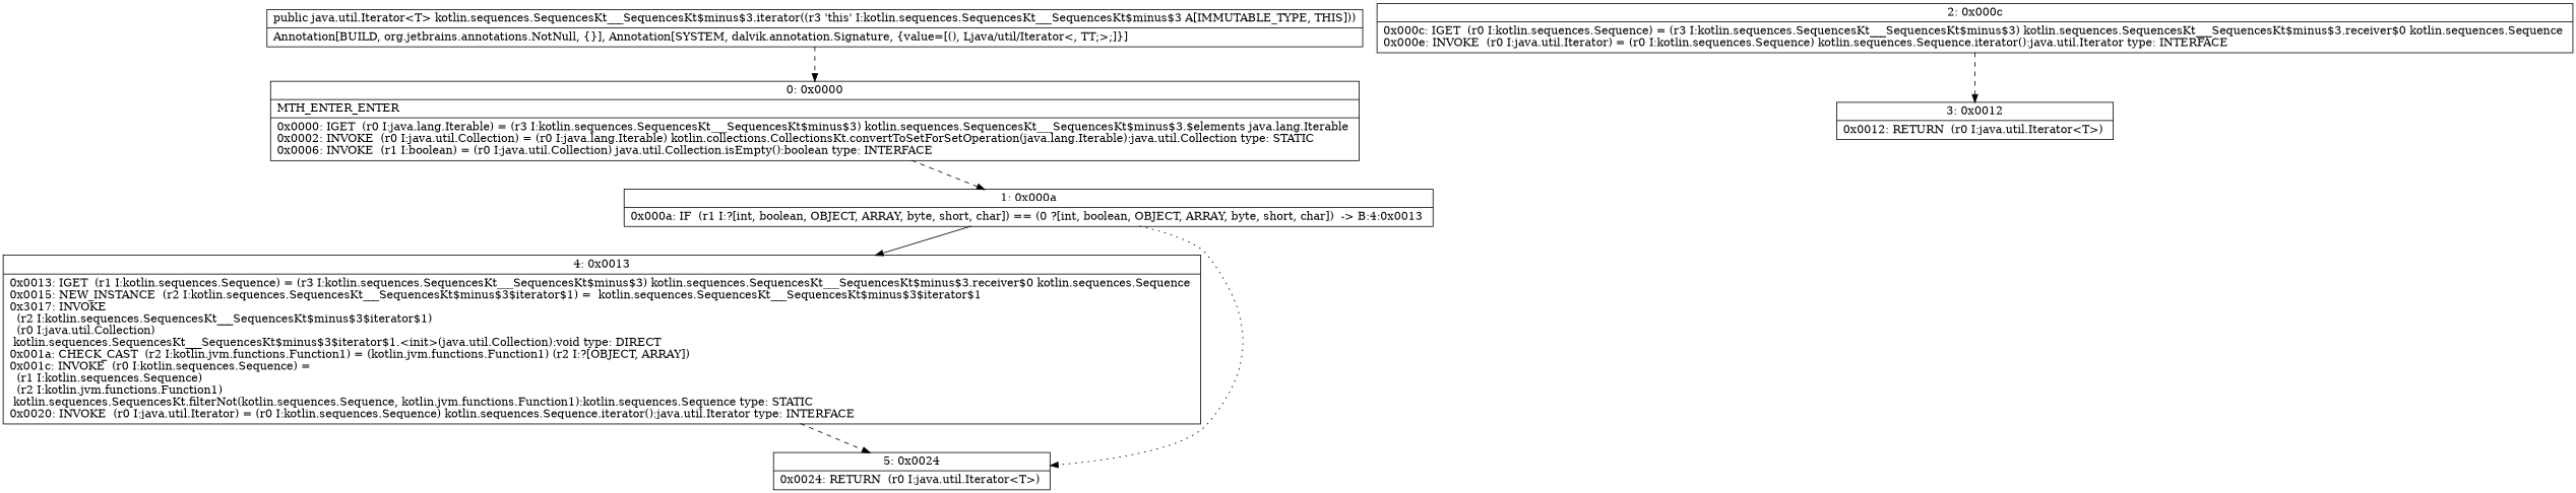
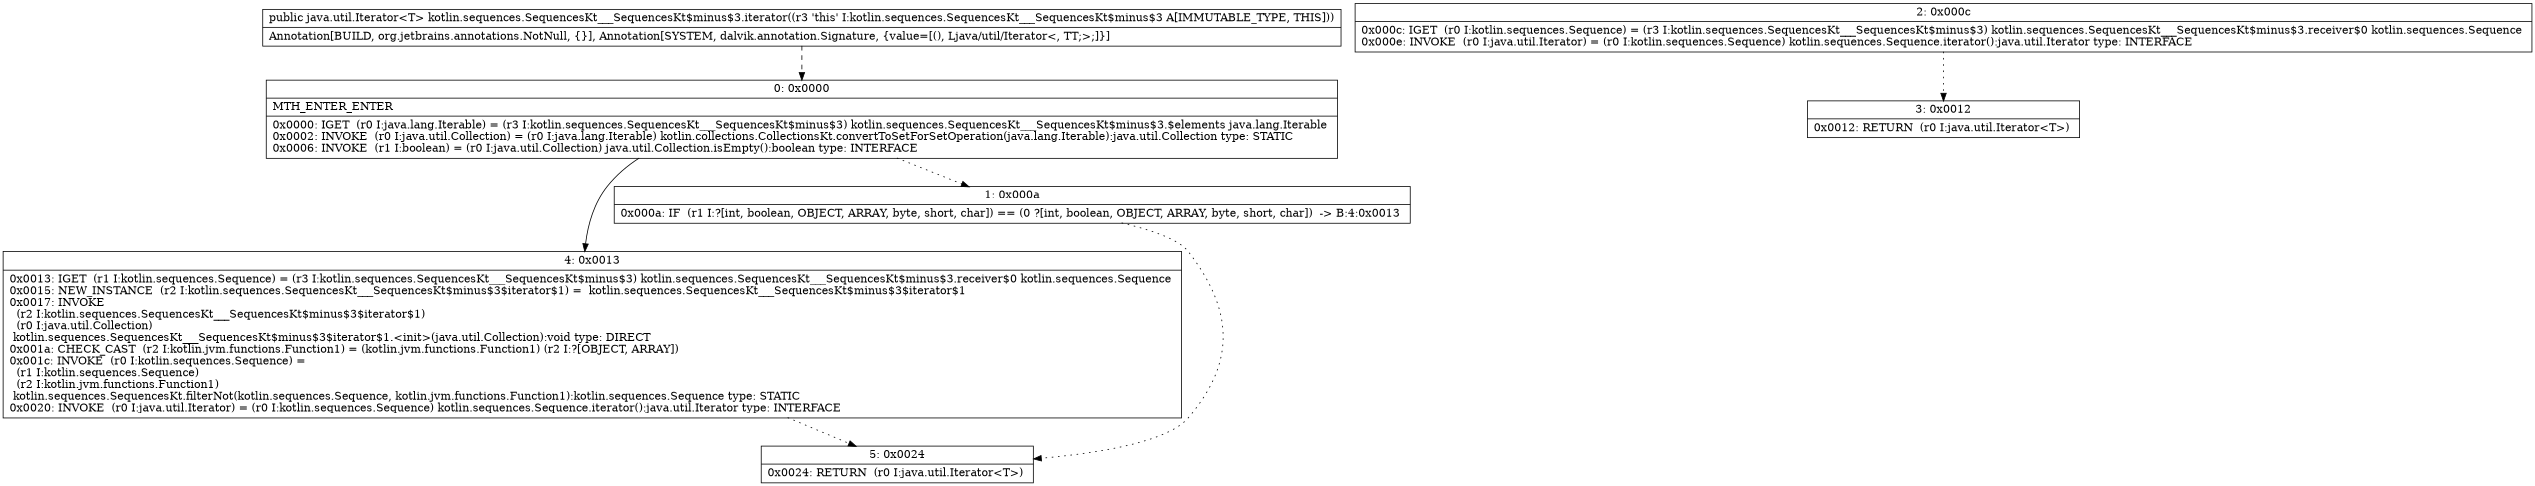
  digraph {
    node [shape=record]
    edge [style=dashed]
    n1 [label="{0\:\ 0x0000|MTH_ENTER_ENTER\l|0x0000: IGET  (r0 I:java.lang.Iterable) = (r3 I:kotlin.sequences.SequencesKt___SequencesKt$minus$3) kotlin.sequences.SequencesKt___SequencesKt$minus$3.$elements java.lang.Iterable \l0x0002: INVOKE  (r0 I:java.util.Collection) = (r0 I:java.lang.Iterable) kotlin.collections.CollectionsKt.convertToSetForSetOperation(java.lang.Iterable):java.util.Collection type: STATIC \l0x0006: INVOKE  (r1 I:boolean) = (r0 I:java.util.Collection) java.util.Collection.isEmpty():boolean type: INTERFACE \l}"]
    n2 [label="{1\:\ 0x000a|0x000a: IF  (r1 I:?[int, boolean, OBJECT, ARRAY, byte, short, char]) == (0 ?[int, boolean, OBJECT, ARRAY, byte, short, char])  \-\> B:4:0x0013 \l}"]
-   n3 [label="{4\:\ 0x0013|0x0013: IGET  (r1 I:kotlin.sequences.Sequence) = (r3 I:kotlin.sequences.SequencesKt___SequencesKt$minus$3) kotlin.sequences.SequencesKt___SequencesKt$minus$3.receiver$0 kotlin.sequences.Sequence \l0x0015: NEW_INSTANCE  (r2 I:kotlin.sequences.SequencesKt___SequencesKt$minus$3$iterator$1) =  kotlin.sequences.SequencesKt___SequencesKt$minus$3$iterator$1 \l0x3017: INVOKE  \l  (r2 I:kotlin.sequences.SequencesKt___SequencesKt$minus$3$iterator$1)\l  (r0 I:java.util.Collection)\l kotlin.sequences.SequencesKt___SequencesKt$minus$3$iterator$1.\<init\>(java.util.Collection):void type: DIRECT \l0x001a: CHECK_CAST  (r2 I:kotlin.jvm.functions.Function1) = (kotlin.jvm.functions.Function1) (r2 I:?[OBJECT, ARRAY]) \l0x001c: INVOKE  (r0 I:kotlin.sequences.Sequence) = \l  (r1 I:kotlin.sequences.Sequence)\l  (r2 I:kotlin.jvm.functions.Function1)\l kotlin.sequences.SequencesKt.filterNot(kotlin.sequences.Sequence, kotlin.jvm.functions.Function1):kotlin.sequences.Sequence type: STATIC \l0x0020: INVOKE  (r0 I:java.util.Iterator) = (r0 I:kotlin.sequences.Sequence) kotlin.sequences.Sequence.iterator():java.util.Iterator type: INTERFACE \l}"]
+   n3 [label="{4\:\ 0x0013|0x0013: IGET  (r1 I:kotlin.sequences.Sequence) = (r3 I:kotlin.sequences.SequencesKt___SequencesKt$minus$3) kotlin.sequences.SequencesKt___SequencesKt$minus$3.receiver$0 kotlin.sequences.Sequence \l0x0015: NEW_INSTANCE  (r2 I:kotlin.sequences.SequencesKt___SequencesKt$minus$3$iterator$1) =  kotlin.sequences.SequencesKt___SequencesKt$minus$3$iterator$1 \l0x0017: INVOKE  \l  (r2 I:kotlin.sequences.SequencesKt___SequencesKt$minus$3$iterator$1)\l  (r0 I:java.util.Collection)\l kotlin.sequences.SequencesKt___SequencesKt$minus$3$iterator$1.\<init\>(java.util.Collection):void type: DIRECT \l0x001a: CHECK_CAST  (r2 I:kotlin.jvm.functions.Function1) = (kotlin.jvm.functions.Function1) (r2 I:?[OBJECT, ARRAY]) \l0x001c: INVOKE  (r0 I:kotlin.sequences.Sequence) = \l  (r1 I:kotlin.sequences.Sequence)\l  (r2 I:kotlin.jvm.functions.Function1)\l kotlin.sequences.SequencesKt.filterNot(kotlin.sequences.Sequence, kotlin.jvm.functions.Function1):kotlin.sequences.Sequence type: STATIC \l0x0020: INVOKE  (r0 I:java.util.Iterator) = (r0 I:kotlin.sequences.Sequence) kotlin.sequences.Sequence.iterator():java.util.Iterator type: INTERFACE \l}"]
    n4 [label="{5\:\ 0x0024|0x0024: RETURN  (r0 I:java.util.Iterator\<T\>) \l}"]
    n5 [label="{2\:\ 0x000c|0x000c: IGET  (r0 I:kotlin.sequences.Sequence) = (r3 I:kotlin.sequences.SequencesKt___SequencesKt$minus$3) kotlin.sequences.SequencesKt___SequencesKt$minus$3.receiver$0 kotlin.sequences.Sequence \l0x000e: INVOKE  (r0 I:java.util.Iterator) = (r0 I:kotlin.sequences.Sequence) kotlin.sequences.Sequence.iterator():java.util.Iterator type: INTERFACE \l}"]
    n6 [label="{3\:\ 0x0012|0x0012: RETURN  (r0 I:java.util.Iterator\<T\>) \l}"]
    n7 [label="{public java.util.Iterator\<T\> kotlin.sequences.SequencesKt___SequencesKt$minus$3.iterator((r3 'this' I:kotlin.sequences.SequencesKt___SequencesKt$minus$3 A[IMMUTABLE_TYPE, THIS]))  | Annotation[BUILD, org.jetbrains.annotations.NotNull, \{\}], Annotation[SYSTEM, dalvik.annotation.Signature, \{value=[(), Ljava\/util\/Iterator\<, TT;\>;]\}]\l}"]
-   n1 -> n2
-   n2 -> n3 [style=solid]
+   n1 -> n2 [style=dotted]
+   n1 -> n3 [style=solid]
    n2 -> n4 [style=dotted]
-   n3 -> n4
-   n5 -> n6
+   n3 -> n4 [style=dotted]
+   n5 -> n6 [style=dotted]
    n7 -> n1
  }
